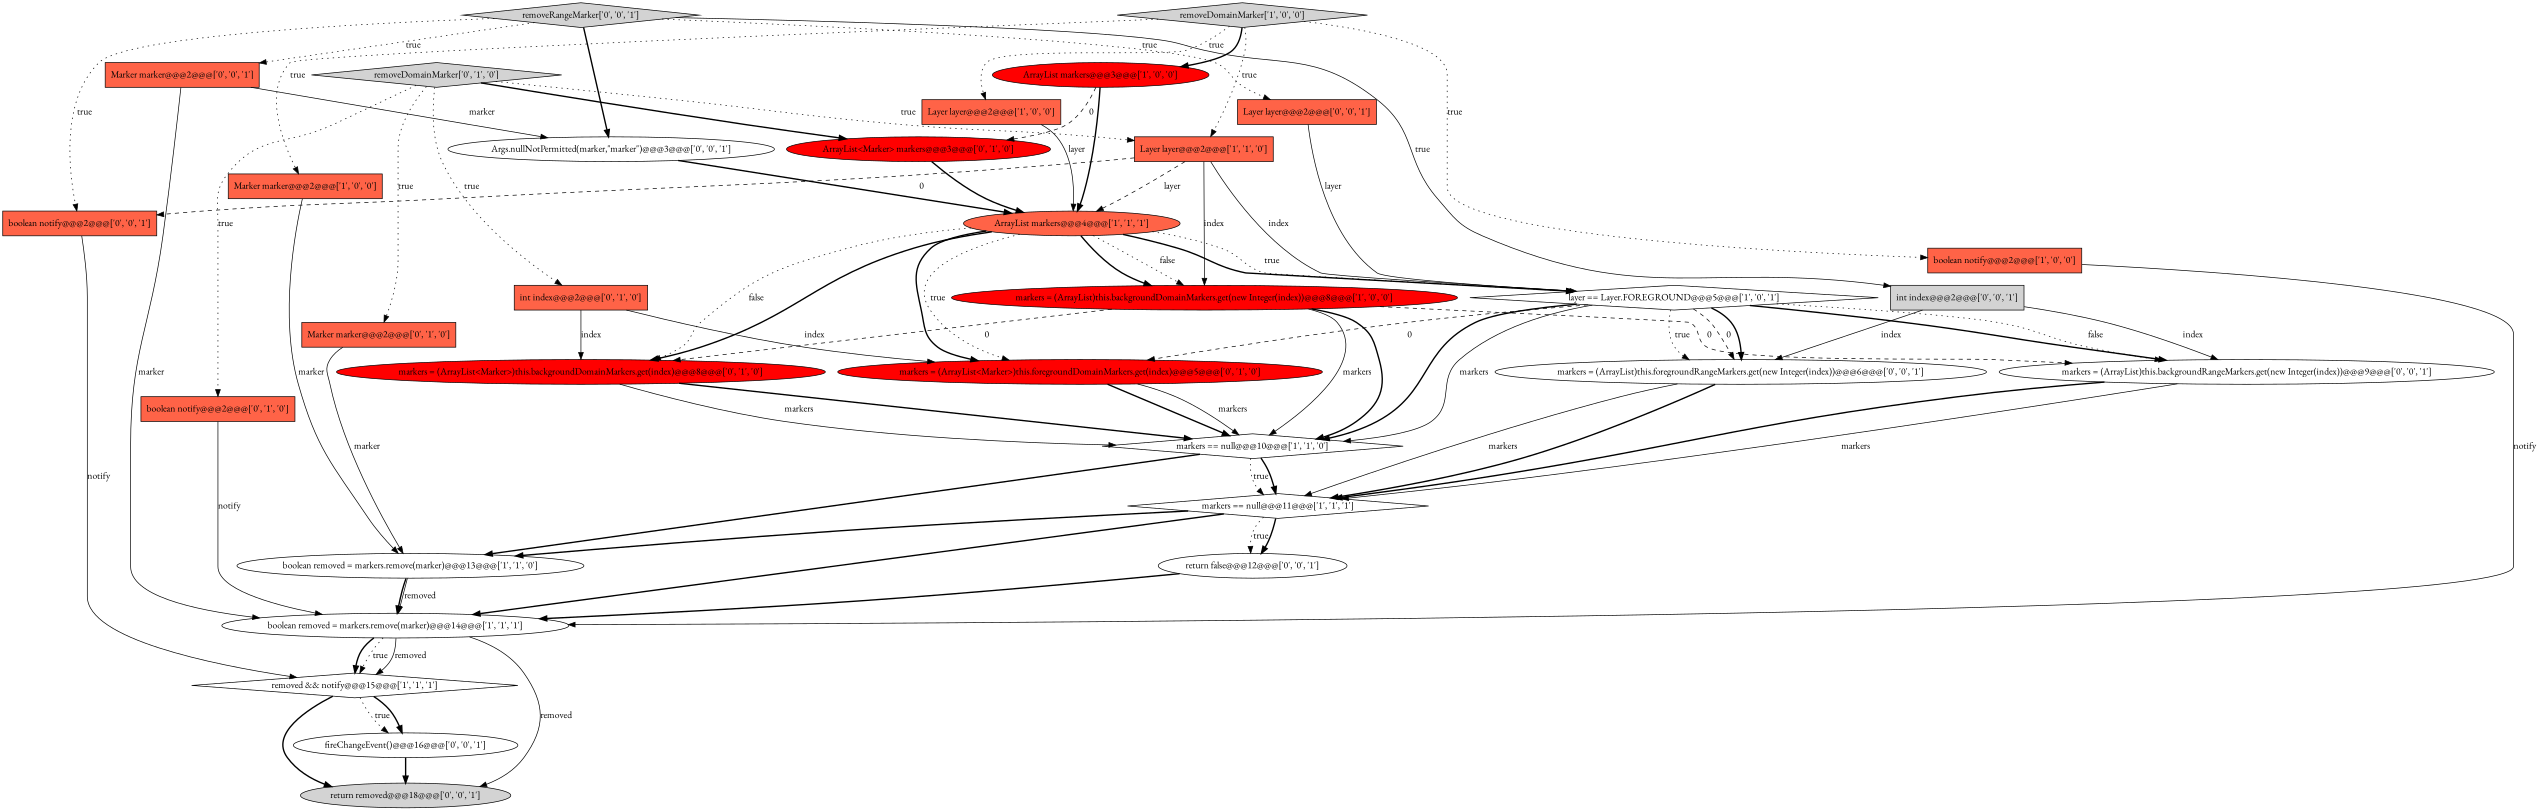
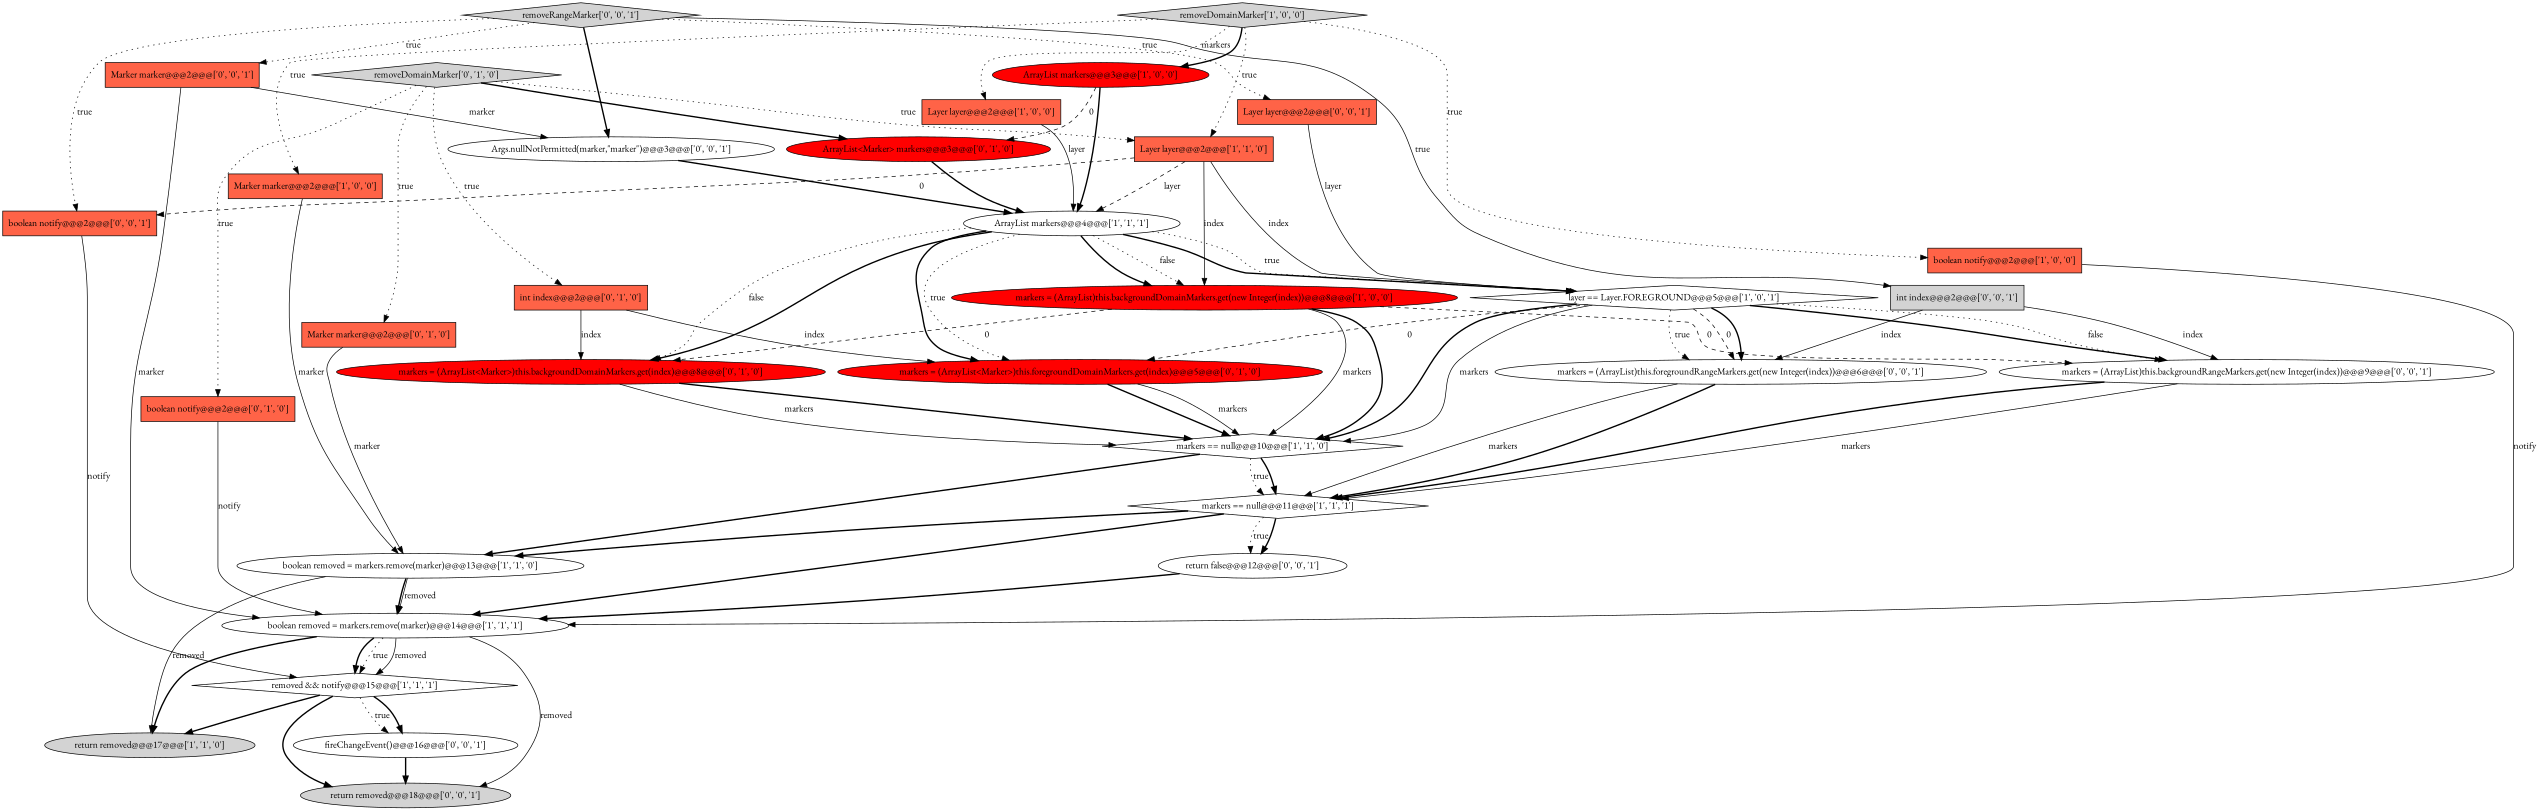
  digraph {
    fontname="EB Garamond"
    node [fillcolor=white fontname="EB Garamond" shape=ellipse style=filled]
    edge [fontname="EB Garamond" style=bold]
    n1 [fillcolor=tomato label="Layer layer@@@2@@@['1', '1', '0']" shape=box]
    n2 [fillcolor=tomato label="boolean notify@@@2@@@['0', '0', '1']" shape=box]
    n3 [label="layer == Layer.FOREGROUND@@@5@@@['1', '0', '1']" shape=diamond]
-   n4 [fillcolor=tomato label="ArrayList markers@@@4@@@['1', '1', '1']"]
+   n4 [label="ArrayList markers@@@4@@@['1', '1', '1']"]
    n5 [fillcolor=red label="markers = (ArrayList)this.backgroundDomainMarkers.get(new Integer(index))@@@8@@@['1', '0', '0']"]
    n6 [label="removed && notify@@@15@@@['1', '1', '1']" shape=diamond]
    n7 [label="markers == null@@@10@@@['1', '1', '0']" shape=diamond]
    n8 [label="markers = (ArrayList)this.backgroundRangeMarkers.get(new Integer(index))@@@9@@@['0', '0', '1']"]
    n9 [label="markers = (ArrayList)this.foregroundRangeMarkers.get(new Integer(index))@@@6@@@['0', '0', '1']"]
    n10 [fillcolor=red label="markers = (ArrayList<Marker>)this.foregroundDomainMarkers.get(index)@@@5@@@['0', '1', '0']"]
    n11 [fillcolor=red label="markers = (ArrayList<Marker>)this.backgroundDomainMarkers.get(index)@@@8@@@['0', '1', '0']"]
    n12 [fillcolor=red label="ArrayList markers@@@3@@@['1', '0', '0']"]
    n13 [fillcolor=red label="ArrayList<Marker> markers@@@3@@@['0', '1', '0']"]
    n14 [label="markers == null@@@11@@@['1', '1', '1']" shape=diamond]
    n15 [label="boolean removed = markers.remove(marker)@@@13@@@['1', '1', '0']"]
    n16 [label="boolean removed = markers.remove(marker)@@@14@@@['1', '1', '1']"]
    n17 [label="return false@@@12@@@['0', '0', '1']"]
    n18 [fillcolor=lightgray label="return removed@@@18@@@['0', '0', '1']"]
+   n19 [fillcolor=lightgray label="return removed@@@17@@@['1', '1', '0']"]
    n20 [label="fireChangeEvent()@@@16@@@['0', '0', '1']"]
    n21 [fillcolor=lightgray label="removeDomainMarker['0', '1', '0']" shape=diamond]
    n22 [fillcolor=tomato label="Marker marker@@@2@@@['0', '1', '0']" shape=box]
    n23 [fillcolor=tomato label="boolean notify@@@2@@@['0', '1', '0']" shape=box]
    n24 [fillcolor=tomato label="int index@@@2@@@['0', '1', '0']" shape=box]
    n25 [fillcolor=lightgray label="int index@@@2@@@['0', '0', '1']" shape=box]
    n26 [fillcolor=tomato label="Layer layer@@@2@@@['1', '0', '0']" shape=box]
    n27 [fillcolor=tomato label="Marker marker@@@2@@@['0', '0', '1']" shape=box]
    n28 [label="Args.nullNotPermitted(marker,\"marker\")@@@3@@@['0', '0', '1']"]
    n29 [fillcolor=tomato label="Layer layer@@@2@@@['0', '0', '1']" shape=box]
    n30 [fillcolor=tomato label="Marker marker@@@2@@@['1', '0', '0']" shape=box]
    n31 [fillcolor=lightgray label="removeRangeMarker['0', '0', '1']" shape=diamond]
    n32 [fillcolor=lightgray label="removeDomainMarker['1', '0', '0']" shape=diamond]
    n33 [fillcolor=tomato label="boolean notify@@@2@@@['1', '0', '0']" shape=box]
    n1 -> n2 [label=0 style=dashed]
    n1 -> n3 [label=index style=solid]
    n1 -> n4 [label=layer style=dashed]
    n1 -> n5 [label=index style=solid]
    n2 -> n6 [label=notify style=solid]
    n3 -> n7 [label=markers style=solid]
    n3 -> n7
    n3 -> n8
    n3 -> n8 [label=false style=dotted]
    n3 -> n9 [label=true style=dotted]
    n3 -> n9 [label=0 style=dashed]
    n3 -> n9
    n3 -> n10 [label=0 style=dashed]
    n4 -> n3
    n4 -> n3 [label=true style=dotted]
    n4 -> n5
    n4 -> n5 [label=false style=dotted]
    n4 -> n10 [label=true style=dotted]
    n4 -> n10
    n4 -> n11
    n4 -> n11 [label=false style=dotted]
    n5 -> n7
    n5 -> n7 [label=markers style=solid]
    n5 -> n8 [label=0 style=dashed]
    n5 -> n11 [label=0 style=dashed]
    n6 -> n18
+   n6 -> n19
    n6 -> n20 [label=true style=dotted]
    n6 -> n20
    n7 -> n14 [label=true style=dotted]
    n7 -> n14
    n7 -> n15
    n8 -> n14
    n8 -> n14 [label=markers style=solid]
    n9 -> n14 [label=markers style=solid]
    n9 -> n14
    n10 -> n7
    n10 -> n7 [label=markers style=solid]
    n11 -> n7
    n11 -> n7 [label=markers style=solid]
    n12 -> n4
    n12 -> n13 [label=0 style=dashed]
    n13 -> n4
    n14 -> n15
    n14 -> n16
    n14 -> n17 [label=true style=dotted]
    n14 -> n17
    n15 -> n16 [label=removed style=solid]
    n15 -> n16
+   n15 -> n19 [label=removed style=solid]
    n16 -> n6 [label=removed style=solid]
    n16 -> n6
    n16 -> n6 [label=true style=dotted]
    n16 -> n18 [label=removed style=solid]
+   n16 -> n19
    n17 -> n16
    n20 -> n18
    n21 -> n1 [label=true style=dotted]
    n21 -> n13
    n21 -> n22 [label=true style=dotted]
    n21 -> n23 [label=true style=dotted]
    n21 -> n24 [label=true style=dotted]
    n22 -> n15 [label=marker style=solid]
    n23 -> n16 [label=notify style=solid]
    n24 -> n10 [label=index style=solid]
    n24 -> n11 [label=index style=solid]
    n25 -> n8 [label=index style=solid]
    n25 -> n9 [label=index style=solid]
    n26 -> n4 [label=layer style=solid]
    n27 -> n16 [label=marker style=solid]
    n27 -> n28 [label=marker style=solid]
    n28 -> n4
    n29 -> n3 [label=layer style=solid]
    n30 -> n15 [label=marker style=solid]
    n31 -> n2 [label=true style=dotted]
    n31 -> n25 [label=true style=solid]
    n31 -> n27 [label=true style=dotted]
    n31 -> n28
    n31 -> n29 [label=true style=dotted]
    n32 -> n1 [label=true style=dotted]
    n32 -> n12
-   n32 -> n26 [label=true style=dotted]
+   n32 -> n26 [label=markers style=dotted]
    n32 -> n30 [label=true style=dotted]
    n32 -> n33 [label=true style=dotted]
    n33 -> n16 [label=notify style=solid]
  }
